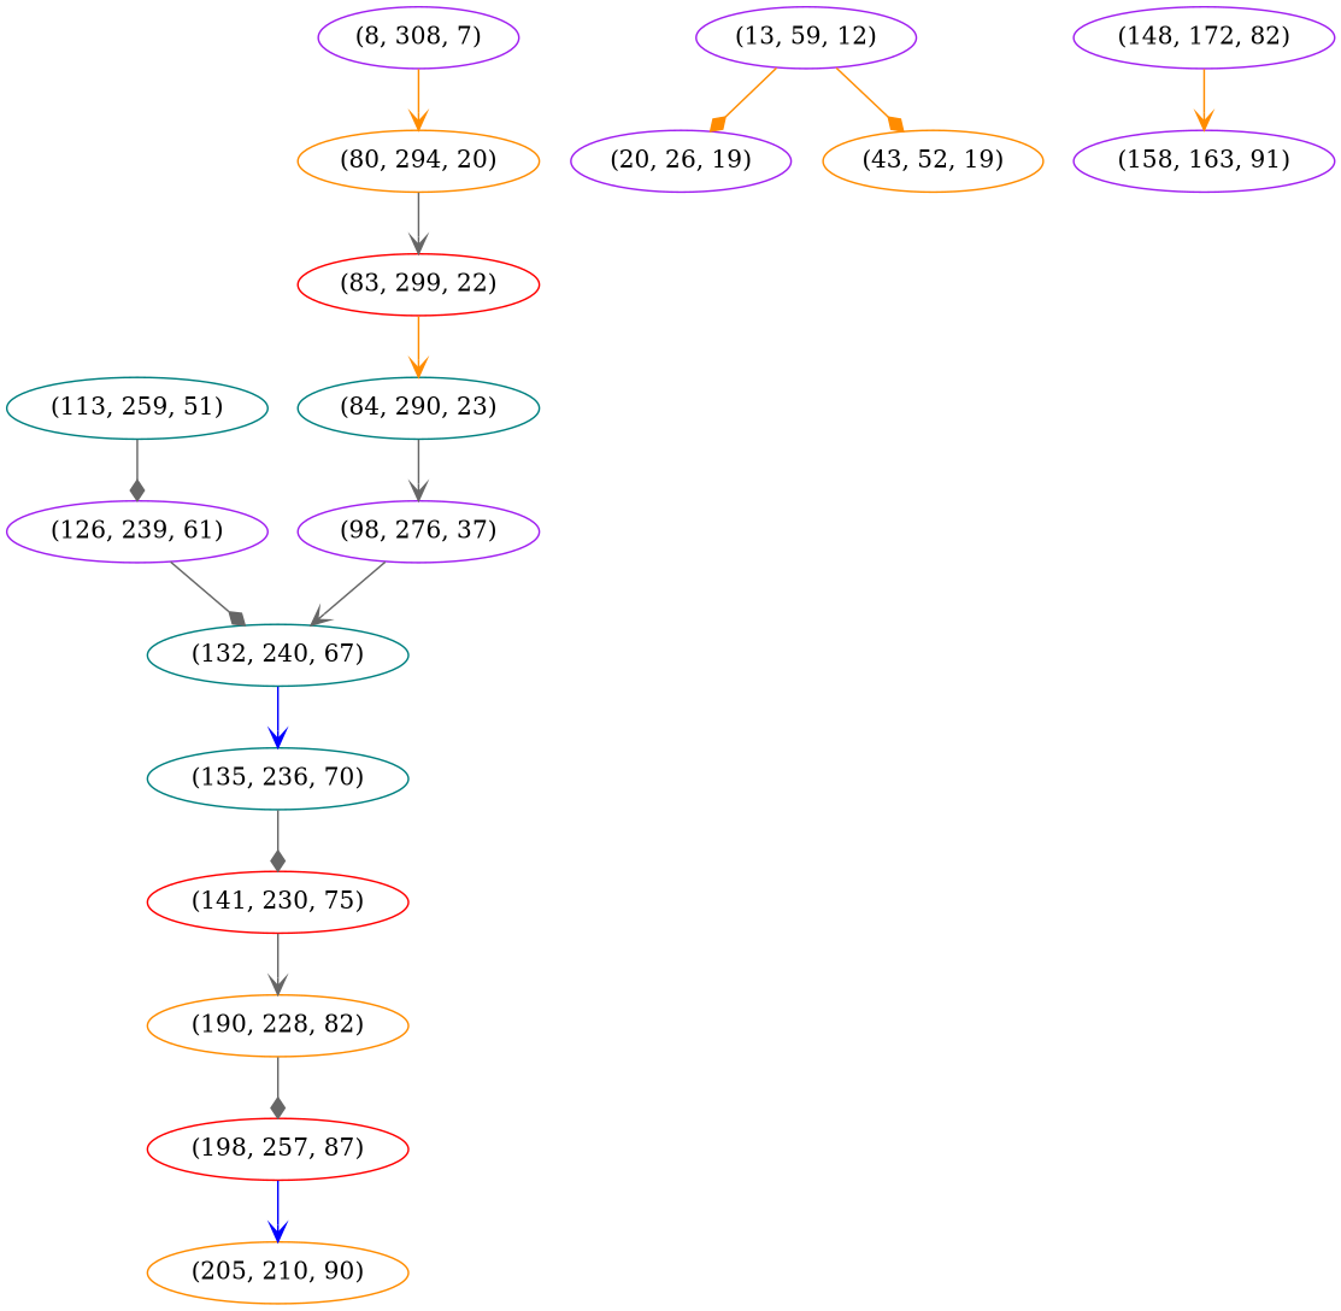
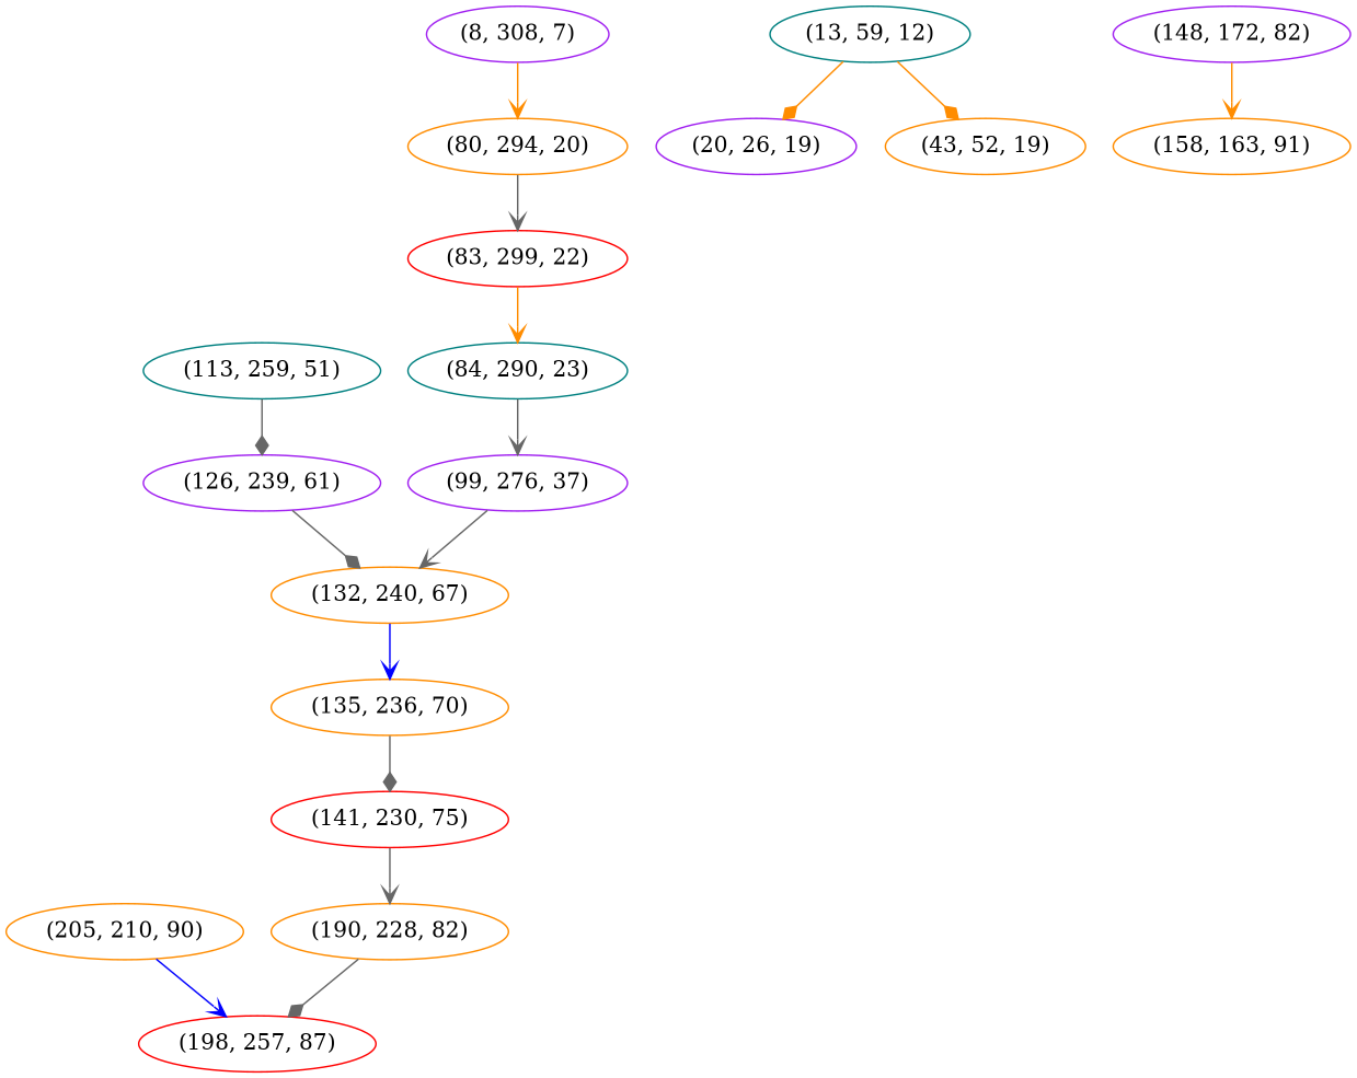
  digraph {
    node [color=darkorange]
    edge [arrowhead=vee color=gray40]
    "(80, 294, 20)"
    "(8, 308, 7)" [color=purple]
-   "(13, 59, 12)" [color=purple]
+   "(13, 59, 12)" [color=teal]
    "(20, 26, 19)" [color=purple]
    "(43, 52, 19)"
    n6 [color=red label="(83, 299, 22)"]
    "(84, 290, 23)" [color=teal]
-   "(99, 276, 37)" [color=purple label="(98, 276, 37)"]
-   "(132, 240, 67)" [color=teal]
+   "(99, 276, 37)" [color=purple]
+   "(132, 240, 67)"
    "(113, 259, 51)" [color=teal]
    n11 [color=purple label="(126, 239, 61)"]
-   "(135, 236, 70)" [color=teal]
+   "(135, 236, 70)"
    "(141, 230, 75)" [color=red]
    n14 [label="(190, 228, 82)"]
    n15 [color=red label="(198, 257, 87)"]
-   "(158, 163, 91)" [color=purple]
+   "(158, 163, 91)"
    "(148, 172, 82)" [color=purple]
    "(205, 210, 90)"
    "(80, 294, 20)" -> n6
    "(8, 308, 7)" -> "(80, 294, 20)" [color=darkorange]
    "(13, 59, 12)" -> "(20, 26, 19)" [arrowhead=diamond color=darkorange]
    "(13, 59, 12)" -> "(43, 52, 19)" [arrowhead=diamond color=darkorange]
    n6 -> "(84, 290, 23)" [color=darkorange]
    "(84, 290, 23)" -> "(99, 276, 37)"
    "(99, 276, 37)" -> "(132, 240, 67)"
    "(132, 240, 67)" -> "(135, 236, 70)" [color=blue]
    "(113, 259, 51)" -> n11 [arrowhead=diamond]
    n11 -> "(132, 240, 67)" [arrowhead=diamond]
    "(135, 236, 70)" -> "(141, 230, 75)" [arrowhead=diamond]
    "(141, 230, 75)" -> n14
    n14 -> n15 [arrowhead=diamond]
-   n15 -> "(205, 210, 90)" [color=blue]
+   "(205, 210, 90)" -> n15 [color=blue]
    "(148, 172, 82)" -> "(158, 163, 91)" [color=darkorange]
  }
